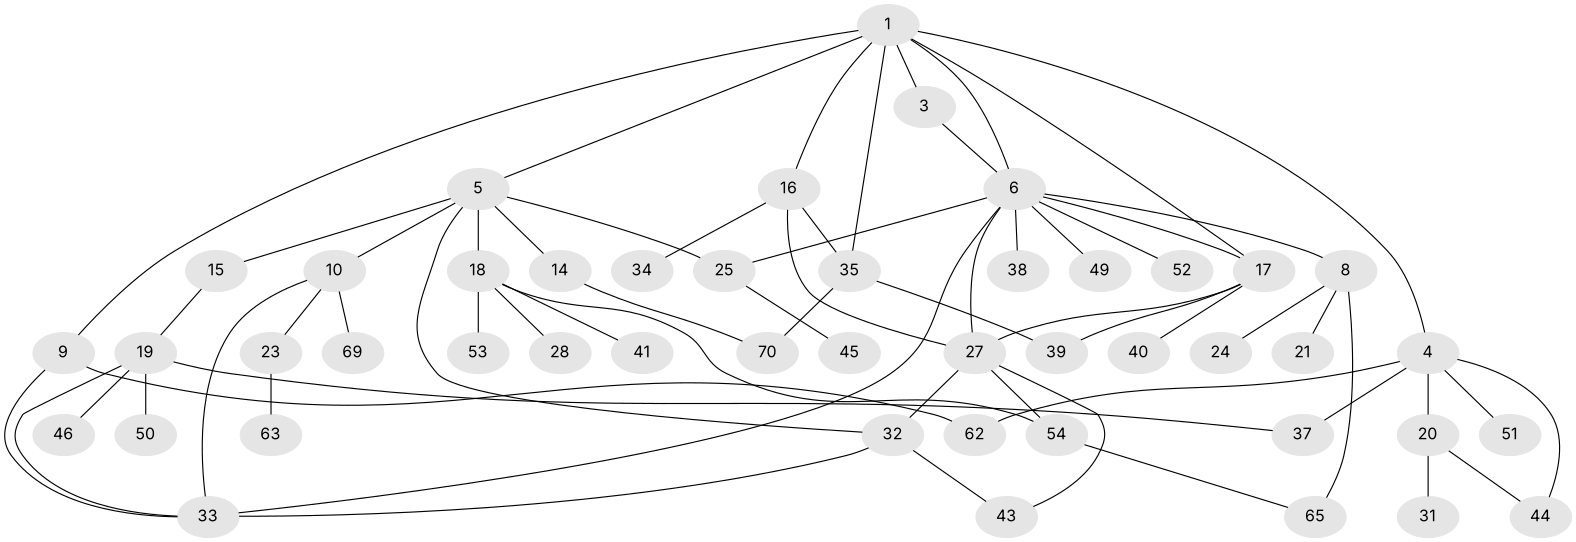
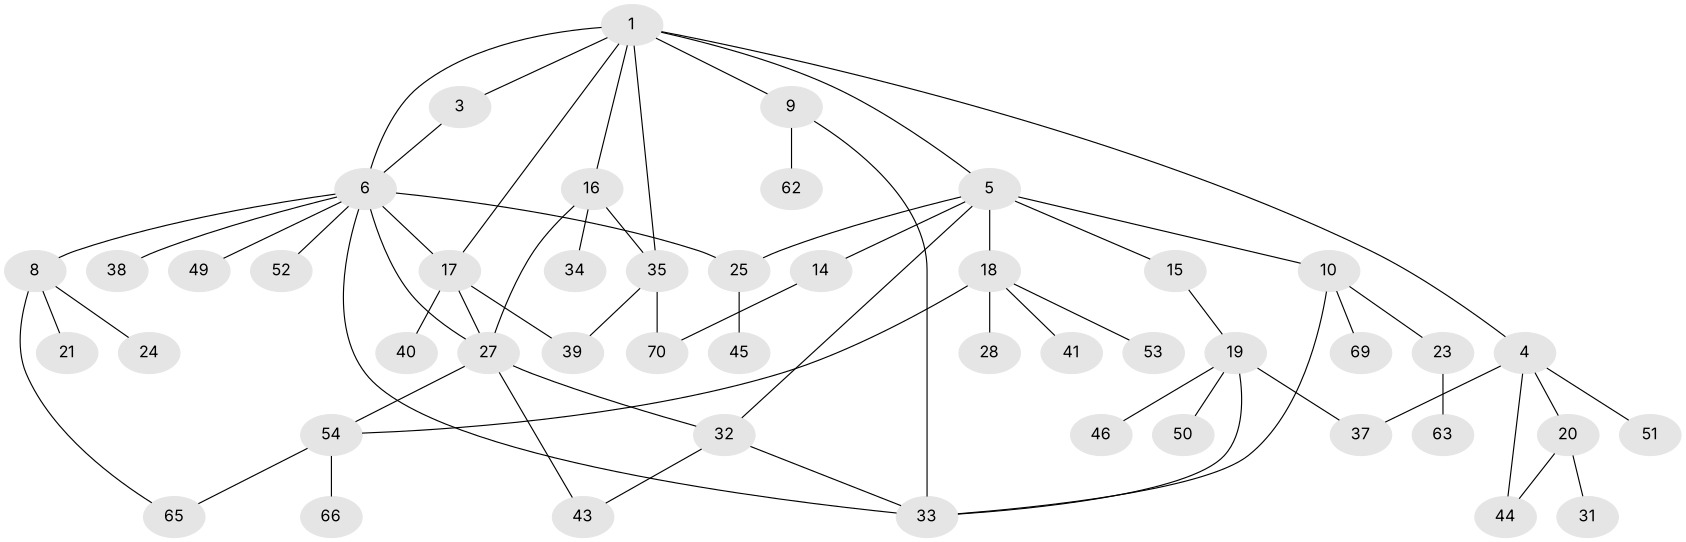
  graph {
    fontname=Inter
    node [color=gray90 fontname=Inter style=filled]
    edge [fontname=Inter]
    1 [super="+2"]
    3 [super="+29"]
    4 [super="+13"]
    5 [super="+11"]
    6 [super="+7"]
    9 [super="+56"]
    16 [super="+64"]
    17 [super="+22"]
    35 [super="+48"]
    20 [super="+57"]
    37
    44
    51
    62
    10 [super="+59"]
    14
    15
    18 [super="+42"]
    25 [super="+67"]
    32 [super="+68"]
    8 [super="+12"]
    27 [super="+30"]
    33 [super="+47"]
    38
    49
    52 [super="+58"]
    34
    39
    40
    70
    31
    23 [super="+36"]
    69
    19 [super="+26"]
    54 [super="+55"]
    28
    41
    53 [super="+60"]
    45
    43 [super="+61"]
    21
    24
    65
+   66
    63
    46
    50
    1 -- 3
    1 -- 4
    1 -- 5
    1 -- 6
    1 -- 9
    1 -- 16
    1 -- 17
    1 -- 35
    3 -- 6
    4 -- 20 [weight=2]
    4 -- 37 [weight=2]
    4 -- 44
    4 -- 51
-   4 -- 62
    5 -- 10
    5 -- 14
    5 -- 15
    5 -- 18
    5 -- 25
    5 -- 32
    6 -- 17
    6 -- 25
    6 -- 8
    6 -- 27
    6 -- 33
    6 -- 38
    6 -- 49
    6 -- 52
    9 -- 62
    9 -- 33
    16 -- 35
    16 -- 27
    16 -- 34
    17 -- 27
    17 -- 39
    17 -- 40
    35 -- 39
    35 -- 70
    20 -- 44
    20 -- 31
    10 -- 33
    10 -- 23
    10 -- 69
    14 -- 70
    15 -- 19
    18 -- 54
    18 -- 28
    18 -- 41
    18 -- 53
    25 -- 45
    32 -- 33
    32 -- 43
    8 -- 21
    8 -- 24
    8 -- 65
    27 -- 32
    27 -- 54
    27 -- 43
    23 -- 63
    19 -- 37
    19 -- 33
    19 -- 46
    19 -- 50
    54 -- 65
+   54 -- 66
  }
